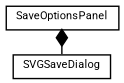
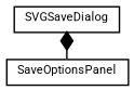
  digraph {
    nodesep=0.15
    rankdir=TB
    ranksep=0.25
    node [fontcolor=black fontname=Roboto fontsize=8 margin=0 shape=plaintext]
    n1 [height=0 label=<<table title="de.lmu.ifi.dbs.elki.visualization.savedialog.SVGSaveDialog" border="0" cellborder="1" cellspacing="0" cellpadding="2" href="SVGSaveDialog.html" target="_parent"> 		<tr><td><table border="0" cellspacing="0" cellpadding="1"> 		<tr><td align="center" balign="center"> <font face="Roboto">SVGSaveDialog</font> </td></tr> 		</table></td></tr> 		</table>> width=0]
    n2 [height=0 label=<<table title="de.lmu.ifi.dbs.elki.visualization.savedialog.SaveOptionsPanel" border="0" cellborder="1" cellspacing="0" cellpadding="2" href="SaveOptionsPanel.html" target="_parent"> 		<tr><td><table border="0" cellspacing="0" cellpadding="1"> 		<tr><td align="center" balign="center"> <font face="Roboto">SaveOptionsPanel</font> </td></tr> 		</table></td></tr> 		</table>> width=0]
-   n2 -> n1 [arrowhead=none arrowtail=diamond color=black dir=back fontname=Roboto fontsize=7 labelfontname=Roboto labelfontsize=7 weight=6]
+   n1 -> n2 [arrowhead=none arrowtail=diamond color=black dir=back fontname=Roboto fontsize=7 labelfontname=Roboto labelfontsize=7 weight=6]
  }
